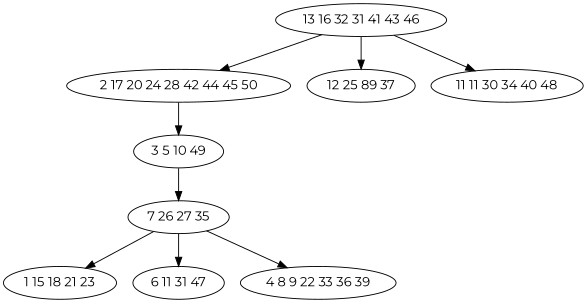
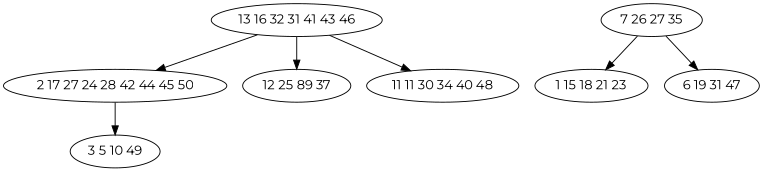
  digraph {
    fontname=Montserrat
    node [fontname=Montserrat]
    edge [fontname=Montserrat]
    n1 [label="13 16 32 31 41 43 46"]
-   n2 [label="2 17 20 24 28 42 44 45 50"]
+   n2 [label="2 17 27 24 28 42 44 45 50"]
    n3 [label="12 25 89 37"]
    n4 [label="11 11 30 34 40 48"]
    n5 [label="3 5 10 49"]
    n6 [label="7 26 27 35"]
    n7 [label="1 15 18 21 23"]
-   n8 [label="6 11 31 47"]
-   n9 [label="4 8 9 22 33 36 39"]
+   n8 [label="6 19 31 47"]
    n1 -> n2
    n1 -> n3
    n1 -> n4
    n2 -> n5
-   n5 -> n6
    n6 -> n7
    n6 -> n8
-   n6 -> n9
  }
